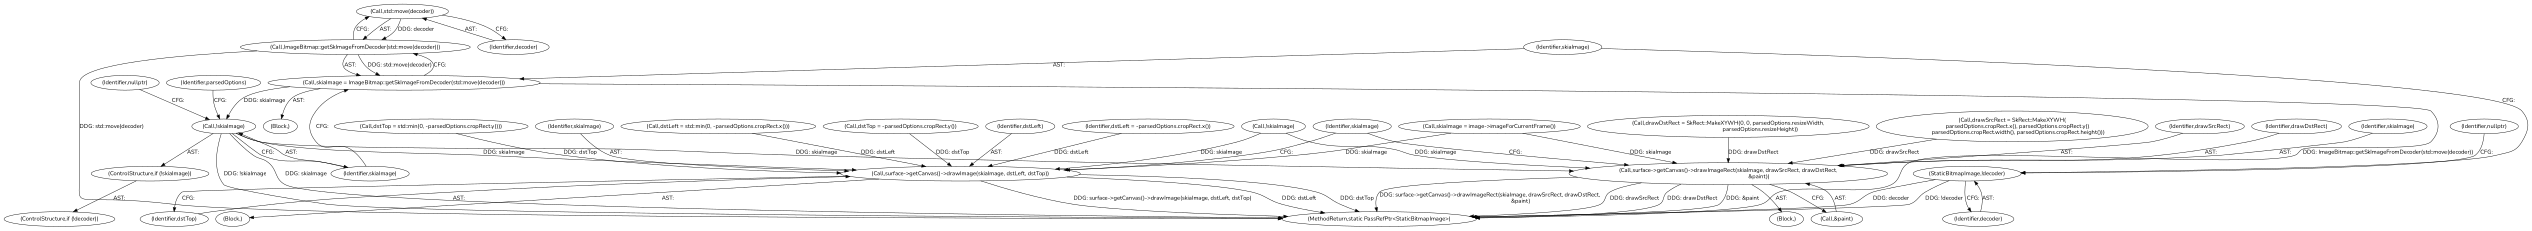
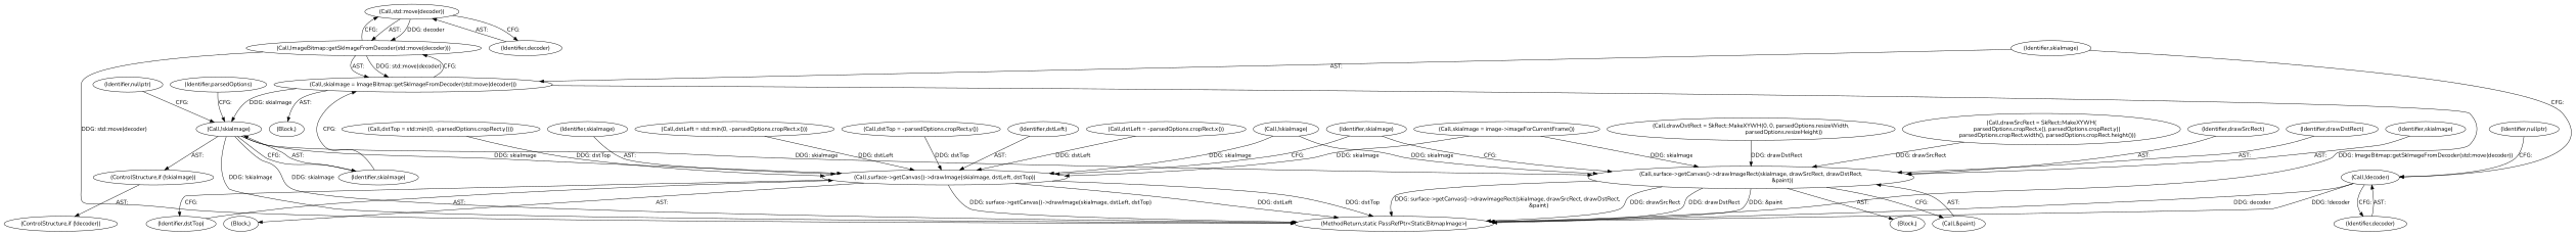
  digraph {
    fontname=Nunito
    node [fontname=Nunito]
    edge [fontname=Nunito]
    n1 [label="(Call,std::move(decoder))"]
    n2 [label="(Call,ImageBitmap::getSkImageFromDecoder(std::move(decoder)))"]
    n3 [label="(Identifier,decoder)"]
    n4 [label="(MethodReturn,static PassRefPtr<StaticBitmapImage>)"]
    n5 [label="(Call,skiaImage = ImageBitmap::getSkImageFromDecoder(std::move(decoder)))"]
-   n6 [label="(StaticBitmapImage,!decoder)"]
+   n6 [label="(Call,!decoder)"]
    n7 [label="(Identifier,decoder)"]
    n8 [label="(ControlStructure,if (!decoder))"]
    n9 [label="(Call,!skiaImage)"]
    n10 [label="(Block,)"]
    n11 [label="(Call,surface->getCanvas()->drawImageRect(skiaImage, drawSrcRect, drawDstRect,\n                                        &paint))"]
    n12 [label="(Call,surface->getCanvas()->drawImage(skiaImage, dstLeft, dstTop))"]
    n13 [label="(ControlStructure,if (!skiaImage))"]
    n14 [label="(Identifier,skiaImage)"]
    n15 [label="(Block,)"]
    n16 [label="(Call,&paint)"]
    n17 [label="(Block,)"]
    n18 [label="(Identifier,dstTop)"]
    n19 [label="(Call,dstTop = std::min(0, -parsedOptions.cropRect.y()))"]
    n20 [label="(Call,drawDstRect = SkRect::MakeXYWH(0, 0, parsedOptions.resizeWidth,\n                                          parsedOptions.resizeHeight))"]
    n21 [label="(Identifier,skiaImage)"]
    n22 [label="(Call,dstLeft = std::min(0, -parsedOptions.cropRect.x()))"]
    n23 [label="(Call,dstTop = -parsedOptions.cropRect.y())"]
    n24 [label="(Identifier,parsedOptions)"]
    n25 [label="(Call,drawSrcRect = SkRect::MakeXYWH(\n        parsedOptions.cropRect.x(), parsedOptions.cropRect.y(),\n        parsedOptions.cropRect.width(), parsedOptions.cropRect.height()))"]
    n26 [label="(Identifier,drawSrcRect)"]
    n27 [label="(Identifier,skiaImage)"]
    n28 [label="(Identifier,dstLeft)"]
    n29 [label="(Identifier,nullptr)"]
    n30 [label="(Identifier,drawDstRect)"]
    n31 [label="(Identifier,skiaImage)"]
    n32 [label="(Identifier,nullptr)"]
    n33 [label="(Identifier,skiaImage)"]
    n34 [label="(Call,!skiaImage)"]
-   n35 [label="(Identifier,dstLeft = -parsedOptions.cropRect.x())"]
+   n35 [label="(Call,dstLeft = -parsedOptions.cropRect.x())"]
    n36 [label="(Call,skiaImage = image->imageForCurrentFrame())"]
    n1 -> n2 [label="AST: "]
    n1 -> n2 [label="DDG: decoder"]
    n1 -> n3 [label="CFG: "]
    n2 -> n1 [label="CFG: "]
    n2 -> n4 [label="DDG: std::move(decoder)"]
    n2 -> n5 [label="AST: "]
    n2 -> n5 [label="DDG: std::move(decoder)"]
    n3 -> n1 [label="AST: "]
    n5 -> n2 [label="CFG: "]
    n5 -> n4 [label="DDG: ImageBitmap::getSkImageFromDecoder(std::move(decoder))"]
    n5 -> n9 [label="DDG: skiaImage"]
    n5 -> n10 [label="AST: "]
    n6 -> n4 [label="DDG: decoder"]
    n6 -> n4 [label="DDG: !decoder"]
    n6 -> n7 [label="CFG: "]
    n7 -> n6 [label="AST: "]
    n9 -> n4 [label="DDG: skiaImage"]
    n9 -> n4 [label="DDG: !skiaImage"]
    n9 -> n11 [label="DDG: skiaImage"]
    n9 -> n12 [label="DDG: skiaImage"]
    n9 -> n13 [label="AST: "]
    n9 -> n14 [label="CFG: "]
    n11 -> n4 [label="DDG: &paint"]
    n11 -> n4 [label="DDG: surface->getCanvas()->drawImageRect(skiaImage, drawSrcRect, drawDstRect,\n                                        &paint)"]
    n11 -> n4 [label="DDG: drawSrcRect"]
    n11 -> n4 [label="DDG: drawDstRect"]
    n11 -> n15 [label="AST: "]
    n11 -> n16 [label="CFG: "]
    n12 -> n4 [label="DDG: surface->getCanvas()->drawImage(skiaImage, dstLeft, dstTop)"]
    n12 -> n4 [label="DDG: dstLeft"]
    n12 -> n4 [label="DDG: dstTop"]
    n12 -> n17 [label="AST: "]
    n12 -> n18 [label="CFG: "]
    n13 -> n8 [label="AST: "]
    n14 -> n5 [label="CFG: "]
    n14 -> n9 [label="AST: "]
    n16 -> n11 [label="AST: "]
    n18 -> n12 [label="AST: "]
    n19 -> n12 [label="DDG: dstTop"]
    n20 -> n11 [label="DDG: drawDstRect"]
    n21 -> n12 [label="AST: "]
    n22 -> n12 [label="DDG: dstLeft"]
    n23 -> n12 [label="DDG: dstTop"]
    n24 -> n9 [label="CFG: "]
    n25 -> n11 [label="DDG: drawSrcRect"]
    n26 -> n11 [label="AST: "]
    n27 -> n5 [label="AST: "]
    n27 -> n6 [label="CFG: "]
    n28 -> n12 [label="AST: "]
    n29 -> n9 [label="CFG: "]
    n30 -> n11 [label="AST: "]
    n31 -> n11 [label="CFG: "]
    n31 -> n12 [label="CFG: "]
    n32 -> n6 [label="CFG: "]
    n33 -> n11 [label="AST: "]
    n34 -> n11 [label="DDG: skiaImage"]
    n34 -> n12 [label="DDG: skiaImage"]
    n35 -> n12 [label="DDG: dstLeft"]
    n36 -> n11 [label="DDG: skiaImage"]
    n36 -> n12 [label="DDG: skiaImage"]
  }
